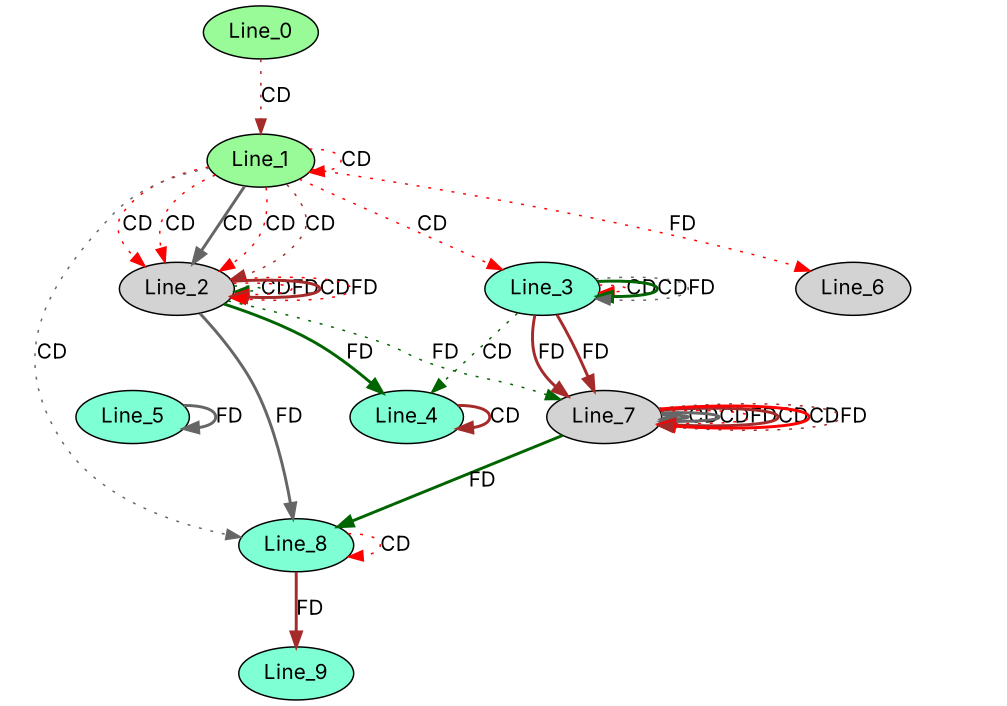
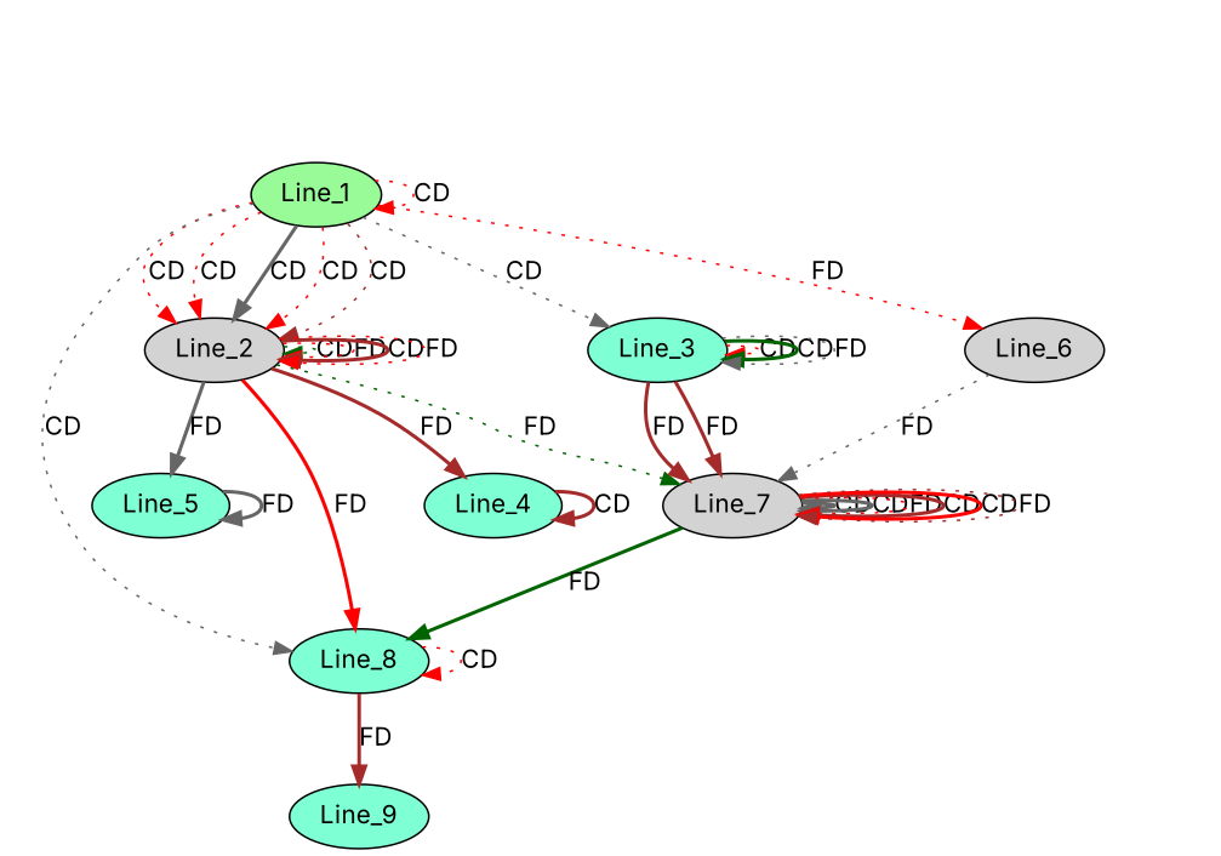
  digraph {
    fontname=Inter
    node [fillcolor=aquamarine fontname=Inter style=filled]
    edge [color=red fontname=Inter style=dotted]
-   Line_0 [fillcolor=palegreen]
    Line_1 [fillcolor=palegreen]
    Line_2 [fillcolor=lightgrey]
    Line_3
    Line_6 [fillcolor=lightgrey]
    Line_8
    Line_4
    Line_5
    Line_7 [fillcolor=lightgrey]
    Line_9
-   Line_0 -> Line_1 [color=brown label=CD]
    Line_1 -> Line_1 [label=CD]
    Line_1 -> Line_2 [label=CD]
    Line_1 -> Line_2 [color=gray40 label=CD style=bold]
    Line_1 -> Line_2 [label=CD]
    Line_1 -> Line_2 [color=brown label=CD]
    Line_1 -> Line_2 [label=CD]
-   Line_1 -> Line_3 [label=CD]
+   Line_1 -> Line_3 [color=gray40 label=CD]
    Line_1 -> Line_6 [label=FD]
    Line_1 -> Line_8 [color=gray40 label=CD]
    Line_2 -> Line_2 [color=darkgreen label=CD]
    Line_2 -> Line_2 [label=FD]
    Line_2 -> Line_2 [color=brown label=CD style=bold]
    Line_2 -> Line_2 [label=FD]
-   Line_2 -> Line_8 [color=gray40 label=FD style=bold]
-   Line_2 -> Line_4 [color=darkgreen label=FD style=bold]
+   Line_2 -> Line_8 [label=FD style=bold]
+   Line_2 -> Line_4 [color=brown label=FD style=bold]
+   Line_2 -> Line_5 [color=gray40 label=FD style=bold]
    Line_2 -> Line_7 [color=darkgreen label=FD]
    Line_3 -> Line_3 [label=CD]
    Line_3 -> Line_3 [color=darkgreen label=CD style=bold]
    Line_3 -> Line_3 [color=gray40 label=FD]
-   Line_3 -> Line_4 [color=darkgreen label=CD]
    Line_3 -> Line_7 [color=brown label=FD style=bold]
    Line_3 -> Line_7 [color=brown label=FD style=bold]
+   Line_6 -> Line_7 [color=gray40 label=FD]
    Line_8 -> Line_8 [label=CD]
    Line_8 -> Line_9 [color=brown label=FD style=bold]
    Line_4 -> Line_4 [color=brown label=CD style=bold]
    Line_5 -> Line_5 [color=gray40 label=FD style=bold]
    Line_7 -> Line_8 [color=darkgreen label=FD style=bold]
    Line_7 -> Line_7 [color=gray40 label=CD style=bold]
    Line_7 -> Line_7 [color=gray40 label=CD style=bold]
    Line_7 -> Line_7 [label=FD]
    Line_7 -> Line_7 [color=brown label=CD style=bold]
    Line_7 -> Line_7 [label=CD style=bold]
    Line_7 -> Line_7 [color=brown label=FD]
  }
